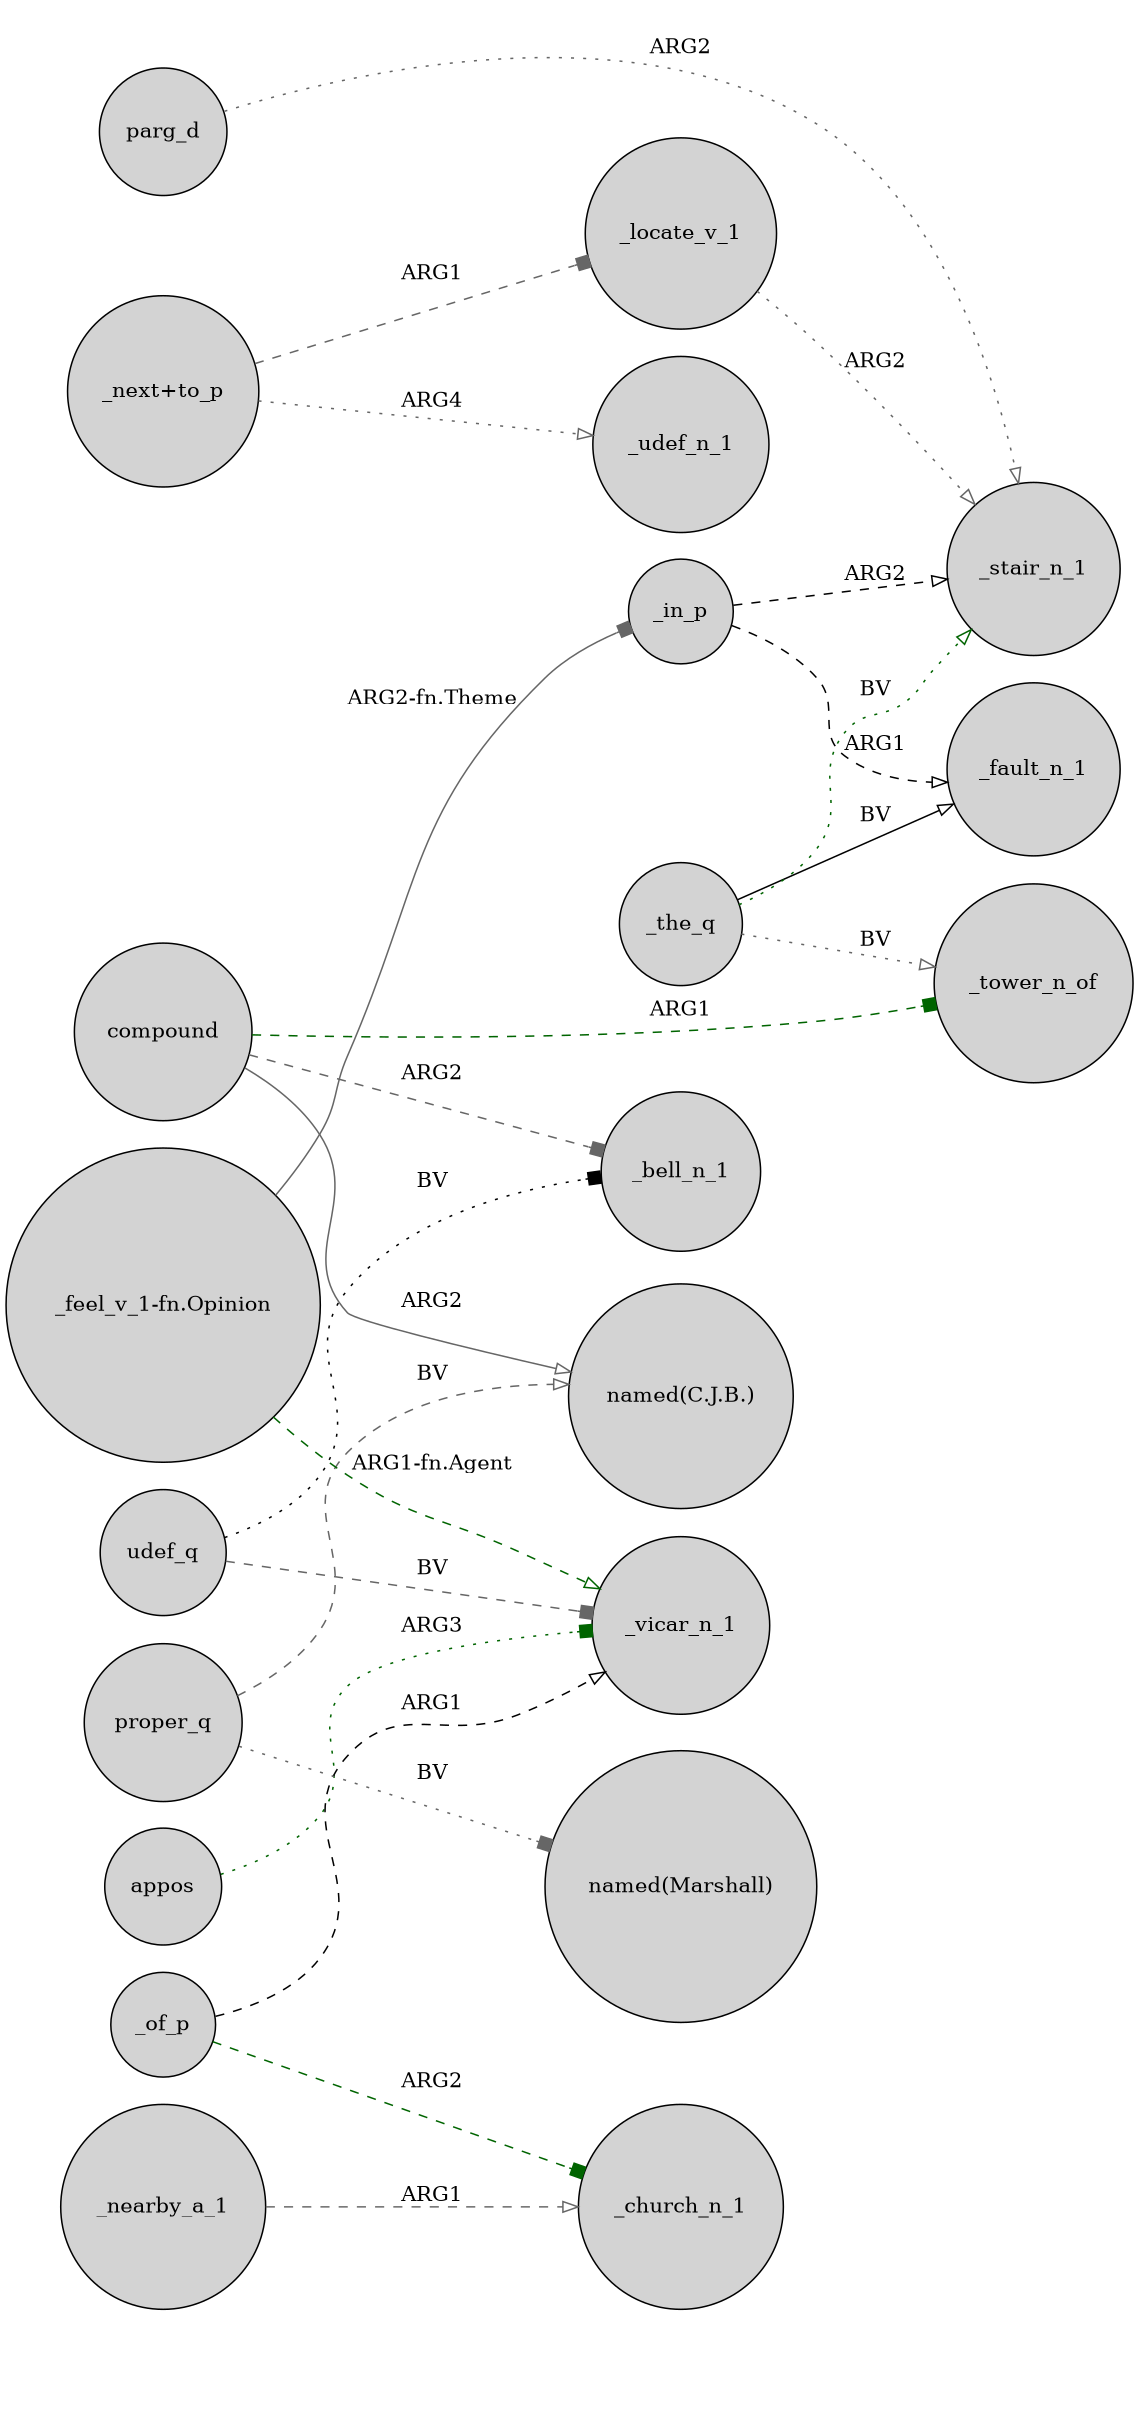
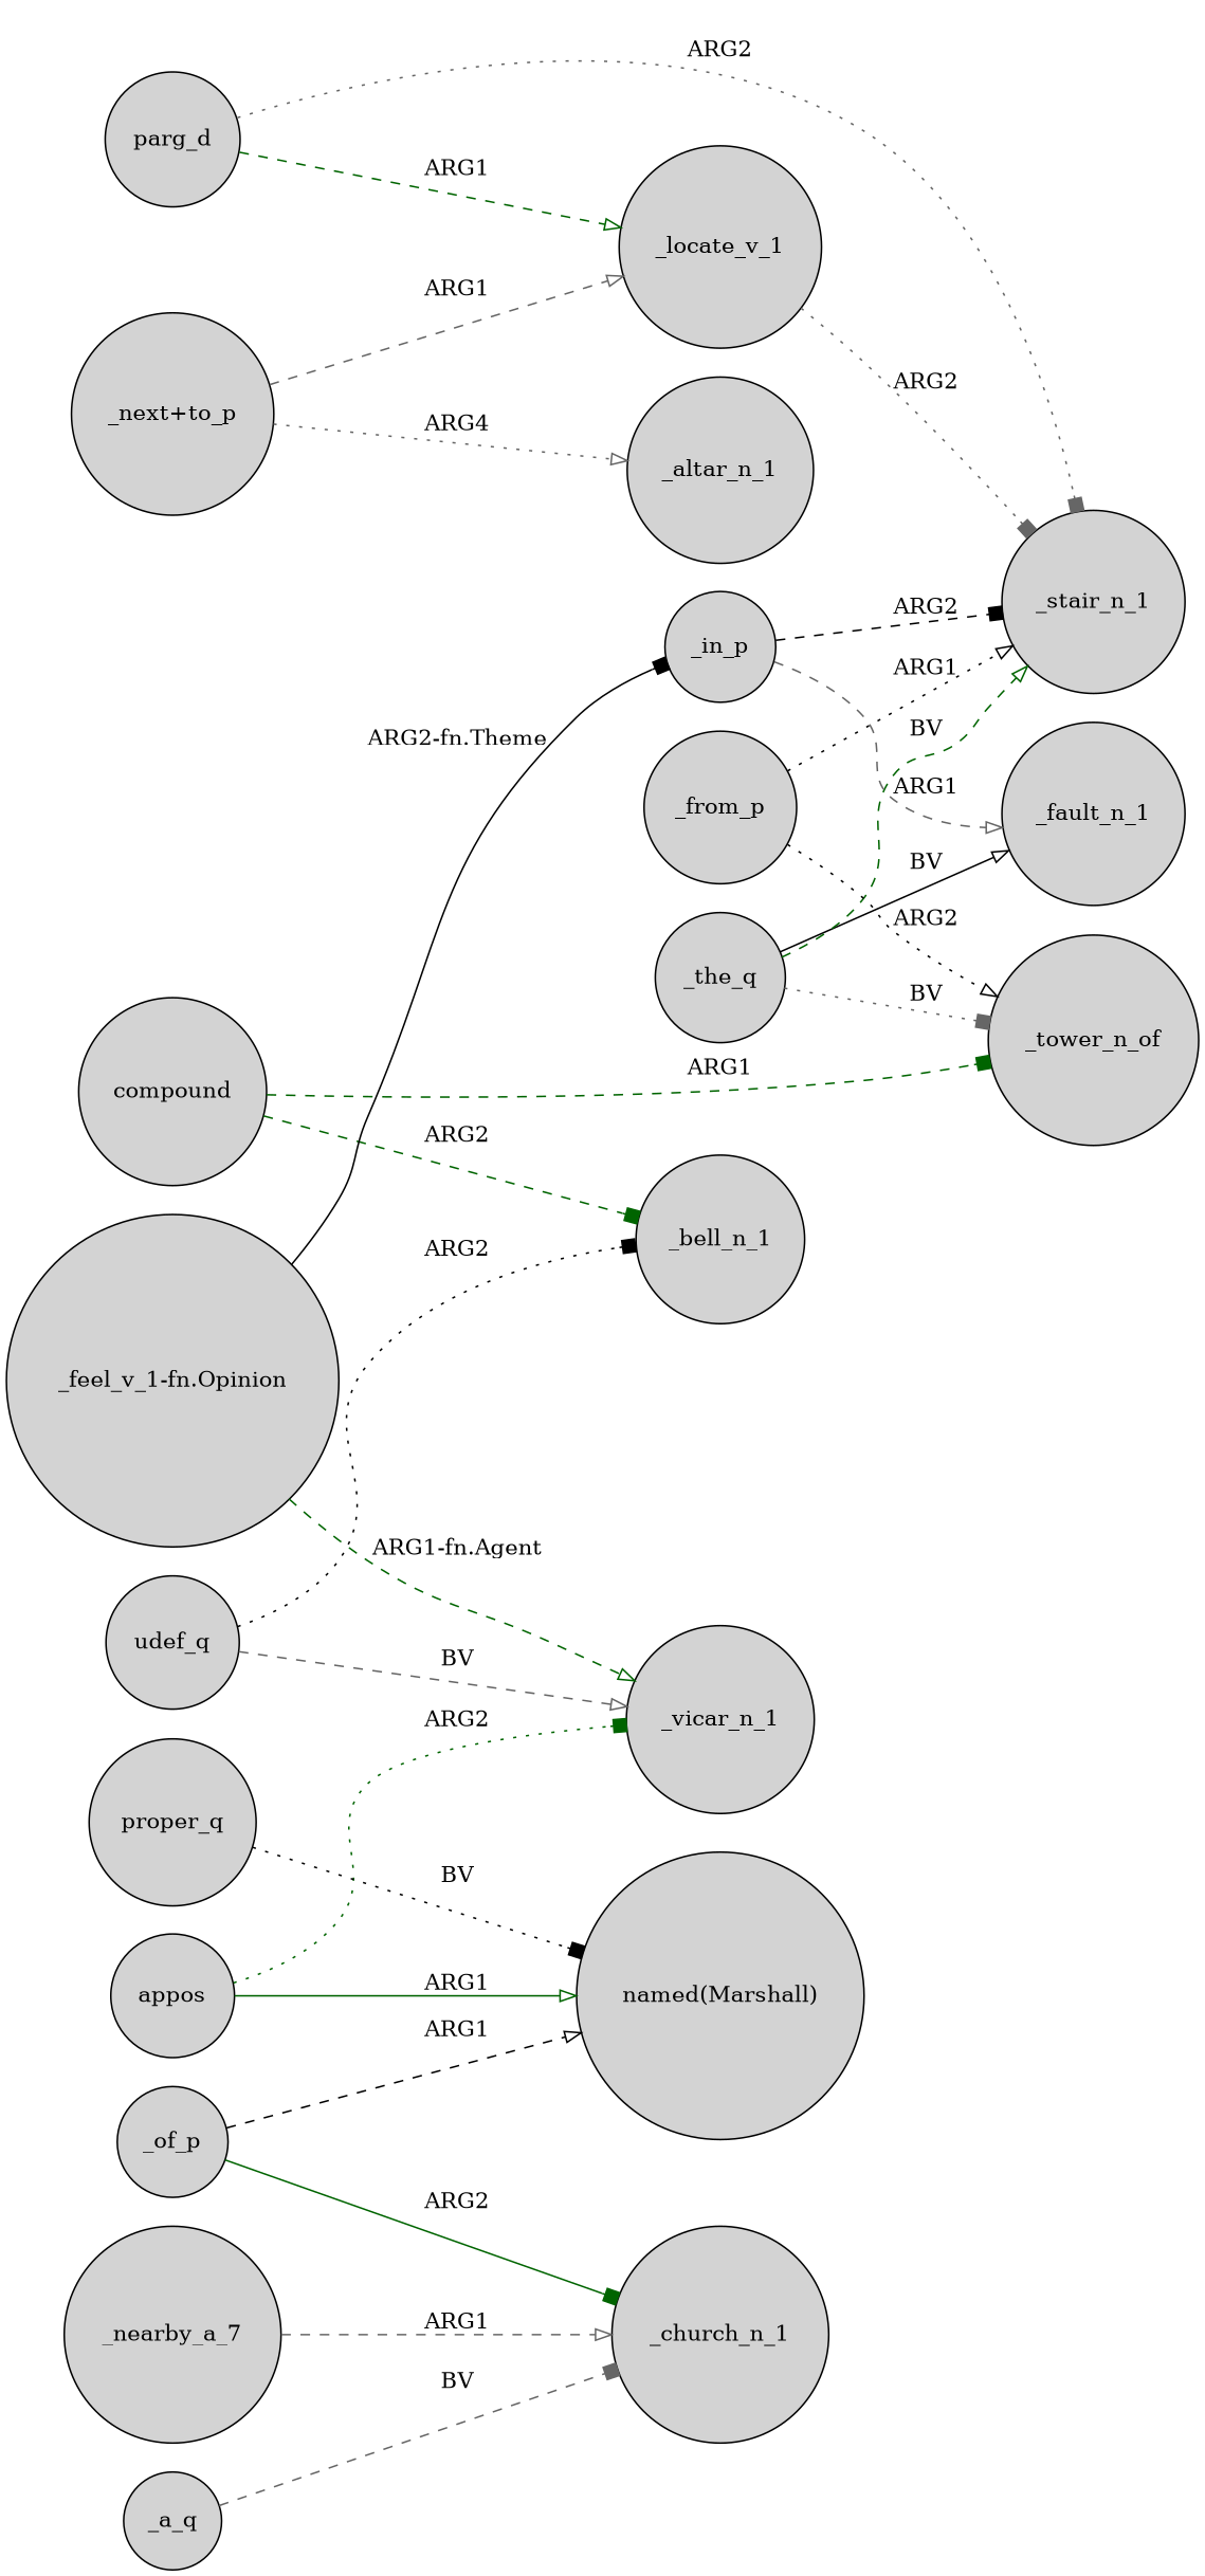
  digraph {
    rankdir=LR
    node [shape=circle style=filled]
    edge [arrowhead=onormal color=gray40 style=dashed]
    _the_q
    _fault_n_1
    _tower_n_of
    _stair_n_1
    compound
    _bell_n_1
-   "named(C.J.B.)"
    "_next+to_p"
-   _altar_n_1 [label=_udef_n_1]
+   _altar_n_1
    _locate_v_1
    udef_q
    _vicar_n_1
    appos
    "named(Marshall)"
    _of_p
    _church_n_1
    _in_p
-   _nearby_a_1
+   _nearby_a_1 [label=_nearby_a_7]
    proper_q
+   _a_q
    "_feel_v_1-fn.Opinion"
    parg_d
+   _from_p
    _the_q -> _fault_n_1 [color=black label=BV style=solid]
-   _the_q -> _tower_n_of [label=BV style=dotted]
-   _the_q -> _stair_n_1 [color=darkgreen label=BV style=dotted]
+   _the_q -> _tower_n_of [arrowhead=box label=BV style=dotted]
+   _the_q -> _stair_n_1 [color=darkgreen label=BV]
    compound -> _tower_n_of [arrowhead=box color=darkgreen label=ARG1]
-   compound -> _bell_n_1 [arrowhead=box label=ARG2]
-   compound -> "named(C.J.B.)" [label=ARG2 style=solid]
+   compound -> _bell_n_1 [arrowhead=box color=darkgreen label=ARG2]
    "_next+to_p" -> _altar_n_1 [label=ARG4 style=dotted]
-   "_next+to_p" -> _locate_v_1 [arrowhead=box label=ARG1]
-   _locate_v_1 -> _stair_n_1 [label=ARG2 style=dotted]
-   udef_q -> _bell_n_1 [arrowhead=box color=black label=BV style=dotted]
-   udef_q -> _vicar_n_1 [arrowhead=box label=BV]
-   appos -> _vicar_n_1 [arrowhead=box color=darkgreen label=ARG3 style=dotted]
-   _of_p -> _vicar_n_1 [color=black label=ARG1]
-   _of_p -> _church_n_1 [arrowhead=box color=darkgreen label=ARG2]
-   _in_p -> _fault_n_1 [color=black label=ARG1]
-   _in_p -> _stair_n_1 [color=black label=ARG2]
+   "_next+to_p" -> _locate_v_1 [label=ARG1]
+   _locate_v_1 -> _stair_n_1 [arrowhead=box label=ARG2 style=dotted]
+   udef_q -> _bell_n_1 [arrowhead=box color=black label=ARG2 style=dotted]
+   udef_q -> _vicar_n_1 [label=BV]
+   appos -> _vicar_n_1 [arrowhead=box color=darkgreen label=ARG2 style=dotted]
+   appos -> "named(Marshall)" [color=darkgreen label=ARG1 style=solid]
+   _of_p -> "named(Marshall)" [color=black label=ARG1]
+   _of_p -> _church_n_1 [arrowhead=box color=darkgreen label=ARG2 style=solid]
+   _in_p -> _fault_n_1 [label=ARG1]
+   _in_p -> _stair_n_1 [arrowhead=box color=black label=ARG2]
    _nearby_a_1 -> _church_n_1 [label=ARG1]
-   proper_q -> "named(C.J.B.)" [label=BV]
-   proper_q -> "named(Marshall)" [arrowhead=box label=BV style=dotted]
+   proper_q -> "named(Marshall)" [arrowhead=box color=black label=BV style=dotted]
+   _a_q -> _church_n_1 [arrowhead=box label=BV]
    "_feel_v_1-fn.Opinion" -> _vicar_n_1 [color=darkgreen label="ARG1-fn.Agent"]
-   "_feel_v_1-fn.Opinion" -> _in_p [arrowhead=box label="ARG2-fn.Theme" style=solid]
-   parg_d -> _stair_n_1 [label=ARG2 style=dotted]
+   "_feel_v_1-fn.Opinion" -> _in_p [arrowhead=box color=black label="ARG2-fn.Theme" style=solid]
+   parg_d -> _stair_n_1 [arrowhead=box label=ARG2 style=dotted]
+   parg_d -> _locate_v_1 [color=darkgreen label=ARG1]
+   _from_p -> _tower_n_of [color=black label=ARG2 style=dotted]
+   _from_p -> _stair_n_1 [color=black label=ARG1 style=dotted]
  }
